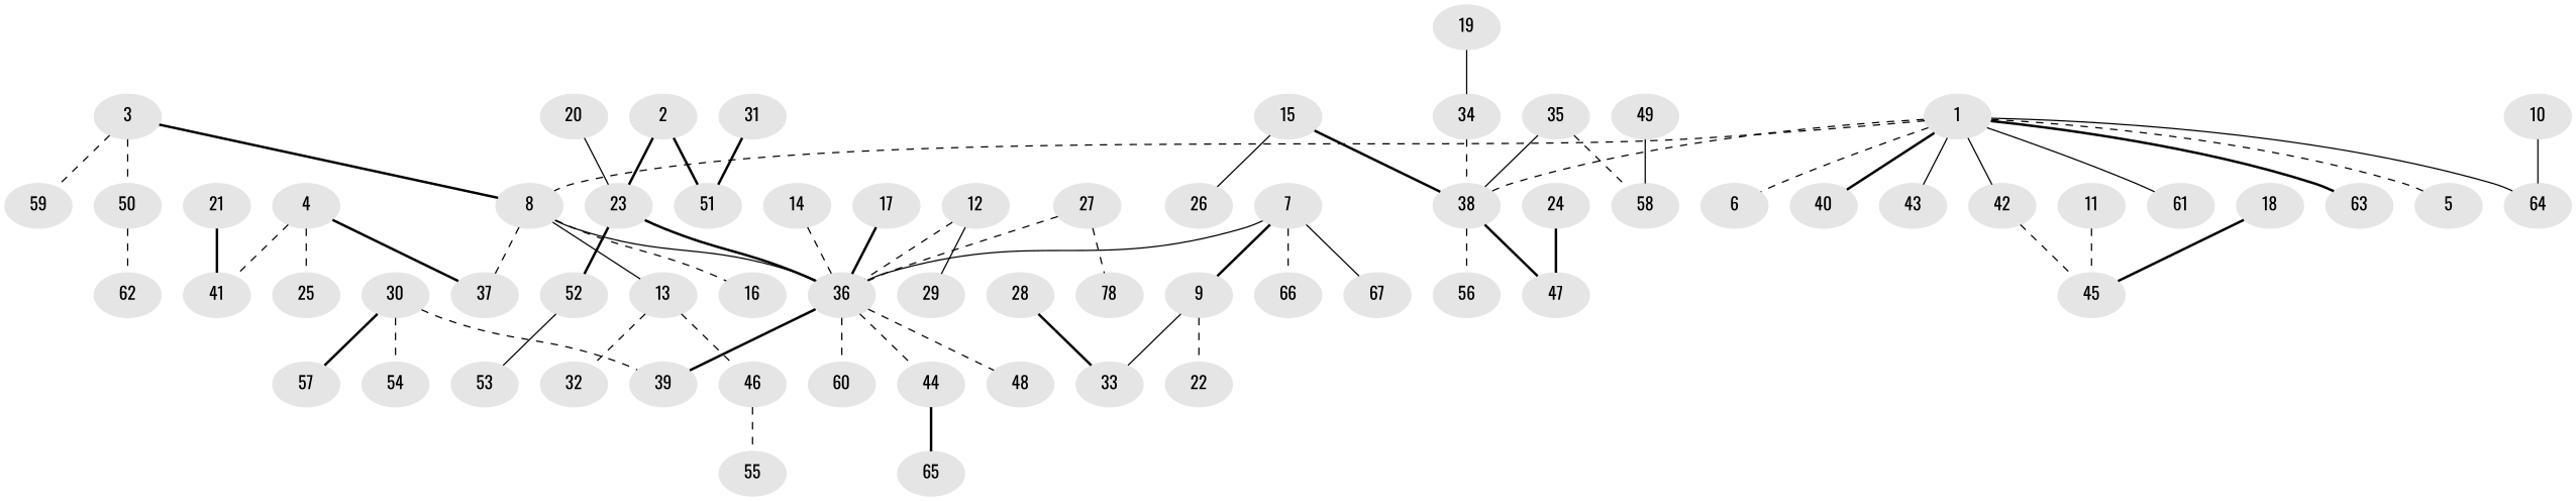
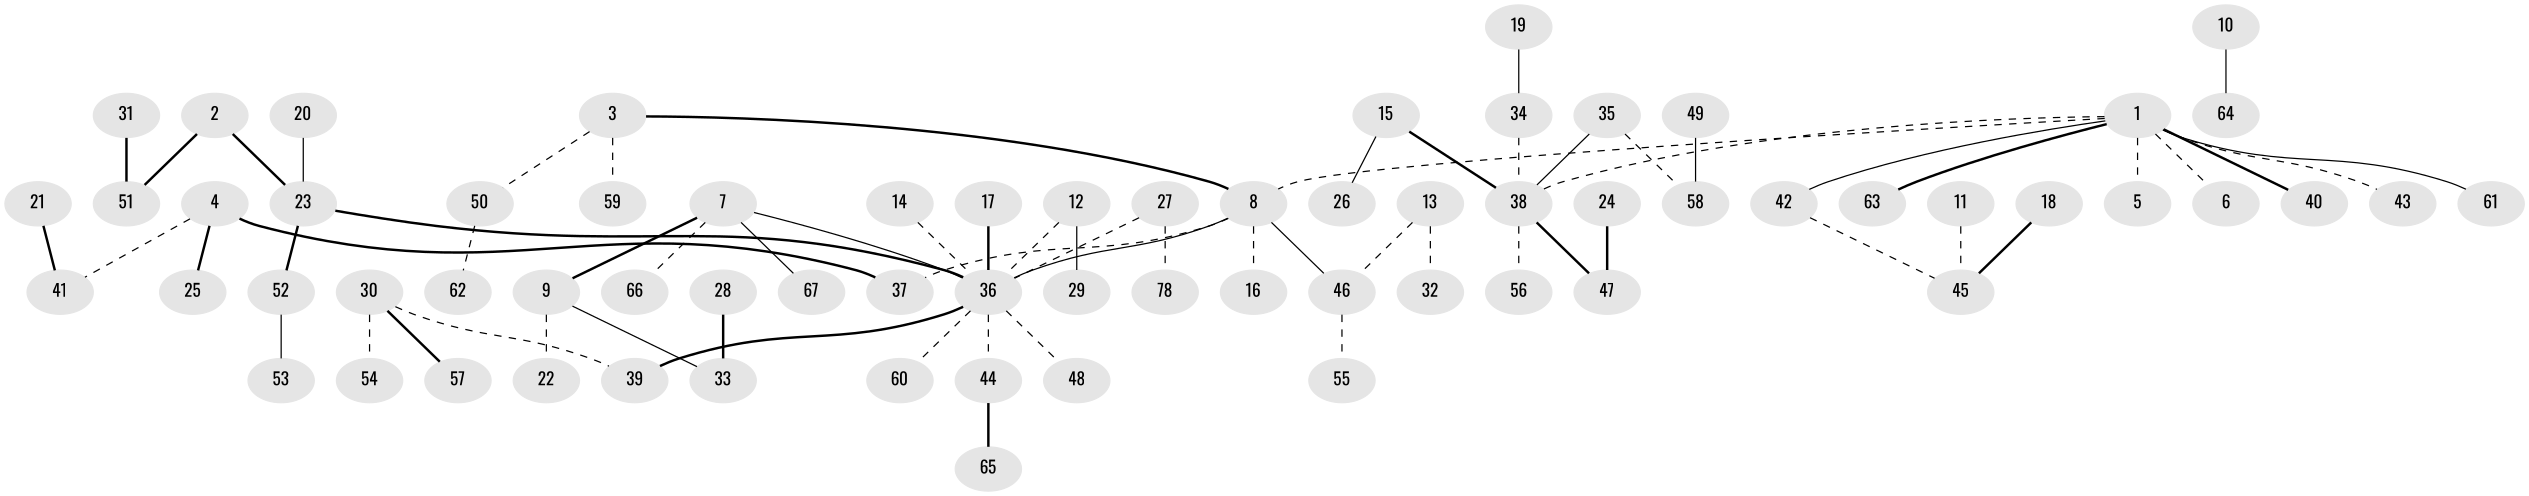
  graph {
    fontname=Oswald
    node [color=gray90 fontname=Oswald style=filled]
    edge [fontname=Oswald style=dashed weight=1.0]
    1
    5
    6
    8
    38
    40
    42
    43
    61
    63
    64
    37
    36
    16
    46
    47
    56
    45
    2
    23
    51
    52
    3
    50
    59
    62
    4
    25
    41
    7
    9
    66
    67
    22
    33
    39
    44
    48
    60
    55
    10
    11
    12
    29
    13
    32
    14
    15
    26
    17
    18
    19
    34
    20
    21
    53
    24
    27
    n59 [label=78]
    28
    30
    54
    57
    31
    35
    58
    65
    49
    1 -- 5
    1 -- 6
    1 -- 8
    1 -- 38
    1 -- 40 [style=bold]
    1 -- 42 [style=solid]
-   1 -- 43 [style=solid]
+   1 -- 43
    1 -- 61 [style=solid]
    1 -- 63 [style=bold]
-   1 -- 64 [style=solid]
    8 -- 37
    8 -- 36 [style=solid]
    8 -- 16
-   8 -- 13 [style=solid]
+   8 -- 46 [style=solid]
    38 -- 47 [style=bold]
    38 -- 56
    42 -- 45
    36 -- 39 [style=bold]
    36 -- 44
    36 -- 48
    36 -- 60
    46 -- 55
    2 -- 23 [style=bold]
    2 -- 51 [style=bold]
    23 -- 36 [style=bold]
    23 -- 52 [style=bold]
    52 -- 53 [style=solid]
    3 -- 8 [style=bold]
    3 -- 50
    3 -- 59
    50 -- 62
    4 -- 37 [style=bold]
-   4 -- 25
+   4 -- 25 [style=bold]
    4 -- 41
    7 -- 36 [style=solid]
    7 -- 9 [style=bold]
    7 -- 66
    7 -- 67 [style=solid]
    9 -- 22
    9 -- 33 [style=solid]
    44 -- 65 [style=bold]
    10 -- 64 [style=solid]
    11 -- 45
    12 -- 36
    12 -- 29 [style=solid]
    13 -- 46
    13 -- 32
    14 -- 36
    15 -- 38 [style=bold]
    15 -- 26 [style=solid]
    17 -- 36 [style=bold]
    18 -- 45 [style=bold]
    19 -- 34 [style=solid]
    34 -- 38
    20 -- 23 [style=solid]
    21 -- 41 [style=bold]
    24 -- 47 [style=bold]
    27 -- 36
    27 -- n59
    28 -- 33 [style=bold]
    30 -- 39
    30 -- 54
    30 -- 57 [style=bold]
    31 -- 51 [style=bold]
    35 -- 38 [style=solid]
    35 -- 58
    49 -- 58 [style=solid]
  }
